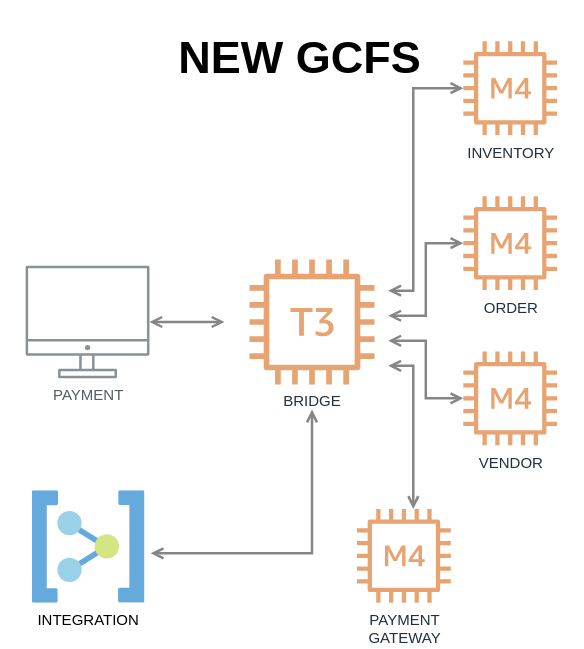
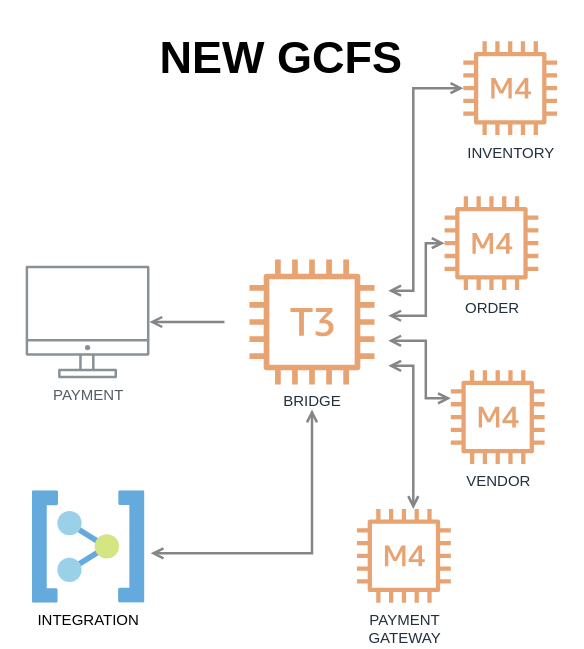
  <mxCell id="0" />
  <mxCell id="1" parent="0" />
  <mxCell id="2" style="edgeStyle=orthogonalEdgeStyle;rounded=0;comic=0;jumpStyle=none;orthogonalLoop=1;jettySize=auto;html=1;shadow=0;startArrow=open;startFill=0;endArrow=open;endFill=0;strokeColor=#858585;strokeWidth=2;fontSize=36;" edge="1" parent="1" target="9"><mxGeometry relative="1" as="geometry"><mxPoint x="310" y="232" as="sourcePoint" /><Array as="points"><mxPoint x="330" y="232" /><mxPoint x="330" y="70" /></Array></mxGeometry></mxCell>
  <mxCell id="3" value="BRIDGE" style="outlineConnect=0;fontColor=#232F3E;gradientColor=none;fillColor=#D86613;strokeColor=none;dashed=0;verticalLabelPosition=bottom;verticalAlign=top;align=center;html=1;fontSize=12;fontStyle=0;aspect=fixed;pointerEvents=1;shape=mxgraph.aws4.t3_instance;opacity=60;perimeterSpacing=20;shadow=0;" vertex="1" parent="1"><mxGeometry x="199" y="207" width="100" height="100" as="geometry" /></mxCell>
  <mxCell id="4" value="" style="edgeStyle=orthogonalEdgeStyle;rounded=0;orthogonalLoop=1;jettySize=auto;startArrow=open;startFill=0;endArrow=open;endFill=0;strokeColor=#858585;strokeWidth=2;fontSize=36;html=1;jumpStyle=none;shadow=0;comic=0;" edge="1" parent="1" target="3"><mxGeometry relative="1" as="geometry"><mxPoint x="120" y="442" as="sourcePoint" /><Array as="points"><mxPoint x="249" y="442" /></Array></mxGeometry></mxCell>
- <mxCell id="5" style="edgeStyle=orthogonalEdgeStyle;rounded=0;orthogonalLoop=1;jettySize=auto;html=1;startArrow=open;startFill=0;endArrow=open;endFill=0;strokeColor=#858585;strokeWidth=2;fontSize=36;" edge="1" parent="1" source="6" target="3"><mxGeometry relative="1" as="geometry" /></mxCell>
+ <mxCell id="5" style="edgeStyle=orthogonalEdgeStyle;rounded=0;orthogonalLoop=1;jettySize=auto;html=1;startArrow=open;startFill=0;endArrow=none;endFill=0;strokeColor=#858585;strokeWidth=2;fontSize=36;" edge="1" parent="1" source="6" target="3"><mxGeometry relative="1" as="geometry" /></mxCell>
  <mxCell id="6" value="PAYMENT" style="outlineConnect=0;gradientColor=none;fontColor=#545B64;strokeColor=none;fillColor=#879196;dashed=0;verticalLabelPosition=bottom;verticalAlign=top;align=center;html=1;fontSize=12;fontStyle=0;aspect=fixed;shape=mxgraph.aws4.illustration_desktop;pointerEvents=1;labelBackgroundColor=#ffffff;" parent="1" vertex="1"><mxGeometry x="20" y="212" width="99" height="90" as="geometry" /></mxCell>
  <mxCell id="7" value="INTEGRATION" style="aspect=fixed;html=1;points=[];align=center;image;fontSize=12;image=img/lib/mscae/Service_Bus_Relay.svg;strokeWidth=1;opacity=60;rotation=90;horizontal=0;verticalAlign=top;labelPosition=right;verticalLabelPosition=middle;" vertex="1" parent="1"><mxGeometry x="24.5" y="392" width="90" height="90" as="geometry" /></mxCell>
- <mxCell id="8" value="NEW GCFS" style="text;html=1;align=center;verticalAlign=middle;resizable=0;points=[];;autosize=1;fontSize=36;fontStyle=1" vertex="1" parent="1"><mxGeometry x="134" y="20" width="210" height="50" as="geometry" /></mxCell>
+ <mxCell id="8" value="NEW GCFS" style="text;html=1;align=center;verticalAlign=middle;resizable=0;points=[];;autosize=1;fontSize=36;fontStyle=1" vertex="1" parent="1"><mxGeometry x="119" y="20" width="210" height="50" as="geometry" /></mxCell>
  <mxCell id="9" value="&lt;div&gt;INVENTORY&lt;/div&gt;" style="outlineConnect=0;fontColor=#232F3E;gradientColor=none;fillColor=#D86613;strokeColor=none;dashed=0;verticalLabelPosition=bottom;verticalAlign=top;align=center;html=1;fontSize=12;fontStyle=0;aspect=fixed;pointerEvents=1;shape=mxgraph.aws4.m4_instance;shadow=0;labelBackgroundColor=none;opacity=60;" vertex="1" parent="1"><mxGeometry x="370" y="32.5" width="75" height="75" as="geometry" /></mxCell>
  <mxCell id="10" style="edgeStyle=orthogonalEdgeStyle;rounded=0;comic=0;jumpStyle=none;orthogonalLoop=1;jettySize=auto;html=1;shadow=0;startArrow=open;startFill=0;endArrow=open;endFill=0;strokeColor=#858585;strokeWidth=2;fontSize=36;" edge="1" parent="1" source="11"><mxGeometry relative="1" as="geometry"><mxPoint x="310" y="252" as="targetPoint" /><Array as="points"><mxPoint x="340" y="194" /><mxPoint x="340" y="252" /></Array></mxGeometry></mxCell>
- <mxCell id="11" value="ORDER" style="outlineConnect=0;fontColor=#232F3E;gradientColor=none;fillColor=#D86613;strokeColor=none;dashed=0;verticalLabelPosition=bottom;verticalAlign=top;align=center;html=1;fontSize=12;fontStyle=0;aspect=fixed;pointerEvents=1;shape=mxgraph.aws4.m4_instance;shadow=0;labelBackgroundColor=none;opacity=60;" vertex="1" parent="1"><mxGeometry x="370" y="156.5" width="75" height="75" as="geometry" /></mxCell>
+ <mxCell id="11" value="ORDER" style="outlineConnect=0;fontColor=#232F3E;gradientColor=none;fillColor=#D86613;strokeColor=none;dashed=0;verticalLabelPosition=bottom;verticalAlign=top;align=center;html=1;fontSize=12;fontStyle=0;aspect=fixed;pointerEvents=1;shape=mxgraph.aws4.m4_instance;shadow=0;labelBackgroundColor=none;opacity=60;" vertex="1" parent="1"><mxGeometry x="355" y="156.5" width="75" height="75" as="geometry" /></mxCell>
  <mxCell id="12" style="edgeStyle=orthogonalEdgeStyle;rounded=0;comic=0;jumpStyle=none;orthogonalLoop=1;jettySize=auto;html=1;shadow=0;startArrow=open;startFill=0;endArrow=open;endFill=0;strokeColor=#858585;strokeWidth=2;fontSize=36;" edge="1" parent="1" source="13"><mxGeometry relative="1" as="geometry"><mxPoint x="310" y="272" as="targetPoint" /><Array as="points"><mxPoint x="340" y="318" /><mxPoint x="340" y="272" /></Array></mxGeometry></mxCell>
- <mxCell id="13" value="VENDOR" style="outlineConnect=0;fontColor=#232F3E;gradientColor=none;fillColor=#D86613;strokeColor=none;dashed=0;verticalLabelPosition=bottom;verticalAlign=top;align=center;html=1;fontSize=12;fontStyle=0;aspect=fixed;pointerEvents=1;shape=mxgraph.aws4.m4_instance;shadow=0;labelBackgroundColor=none;opacity=60;" vertex="1" parent="1"><mxGeometry x="370" y="280.5" width="75" height="75" as="geometry" /></mxCell>
+ <mxCell id="13" value="VENDOR" style="outlineConnect=0;fontColor=#232F3E;gradientColor=none;fillColor=#D86613;strokeColor=none;dashed=0;verticalLabelPosition=bottom;verticalAlign=top;align=center;html=1;fontSize=12;fontStyle=0;aspect=fixed;pointerEvents=1;shape=mxgraph.aws4.m4_instance;shadow=0;labelBackgroundColor=none;opacity=60;" vertex="1" parent="1"><mxGeometry x="360" y="295.5" width="75" height="75" as="geometry" /></mxCell>
  <mxCell id="14" style="edgeStyle=orthogonalEdgeStyle;rounded=0;comic=0;jumpStyle=none;orthogonalLoop=1;jettySize=auto;html=1;shadow=0;startArrow=open;startFill=0;endArrow=open;endFill=0;strokeColor=#858585;strokeWidth=2;fontSize=36;" edge="1" parent="1" source="15"><mxGeometry relative="1" as="geometry"><mxPoint x="310" y="292" as="targetPoint" /><Array as="points"><mxPoint x="330" y="444" /><mxPoint x="330" y="292" /></Array></mxGeometry></mxCell>
  <mxCell id="15" value="&lt;div&gt;PAYMENT&lt;/div&gt;&lt;div&gt;GATEWAY&lt;br&gt;&lt;/div&gt;" style="outlineConnect=0;fontColor=#232F3E;gradientColor=none;fillColor=#D86613;strokeColor=none;dashed=0;verticalLabelPosition=bottom;verticalAlign=top;align=center;html=1;fontSize=12;fontStyle=0;aspect=fixed;pointerEvents=1;shape=mxgraph.aws4.m4_instance;shadow=0;labelBackgroundColor=none;opacity=60;" vertex="1" parent="1"><mxGeometry x="285" y="406.5" width="75" height="75" as="geometry" /></mxCell>
